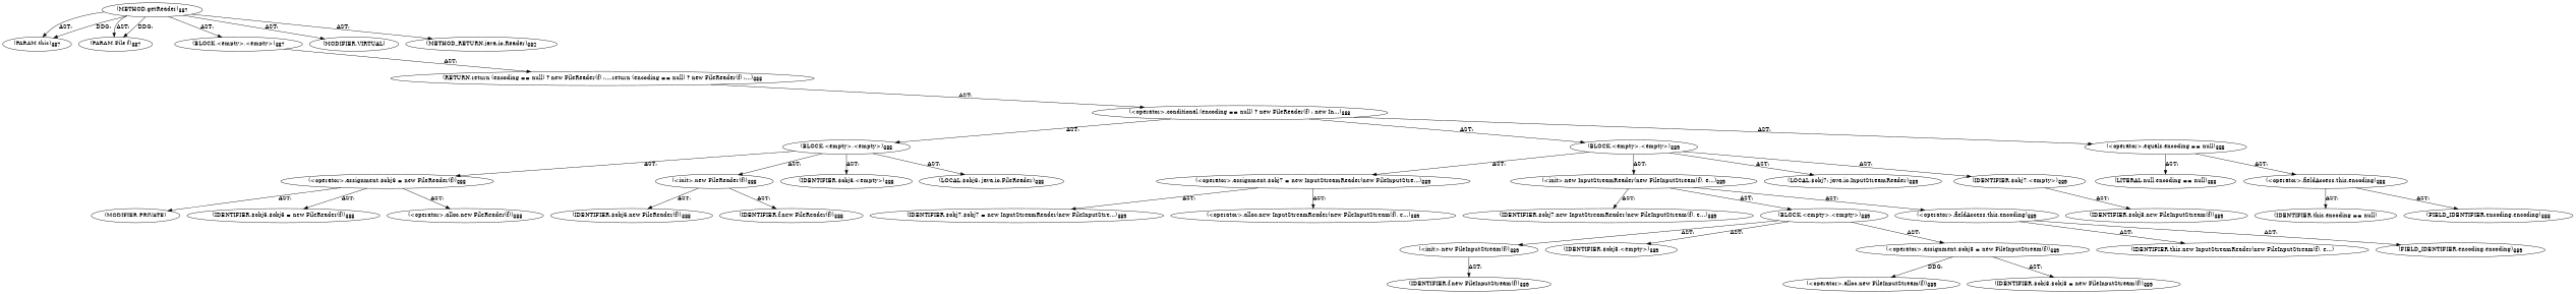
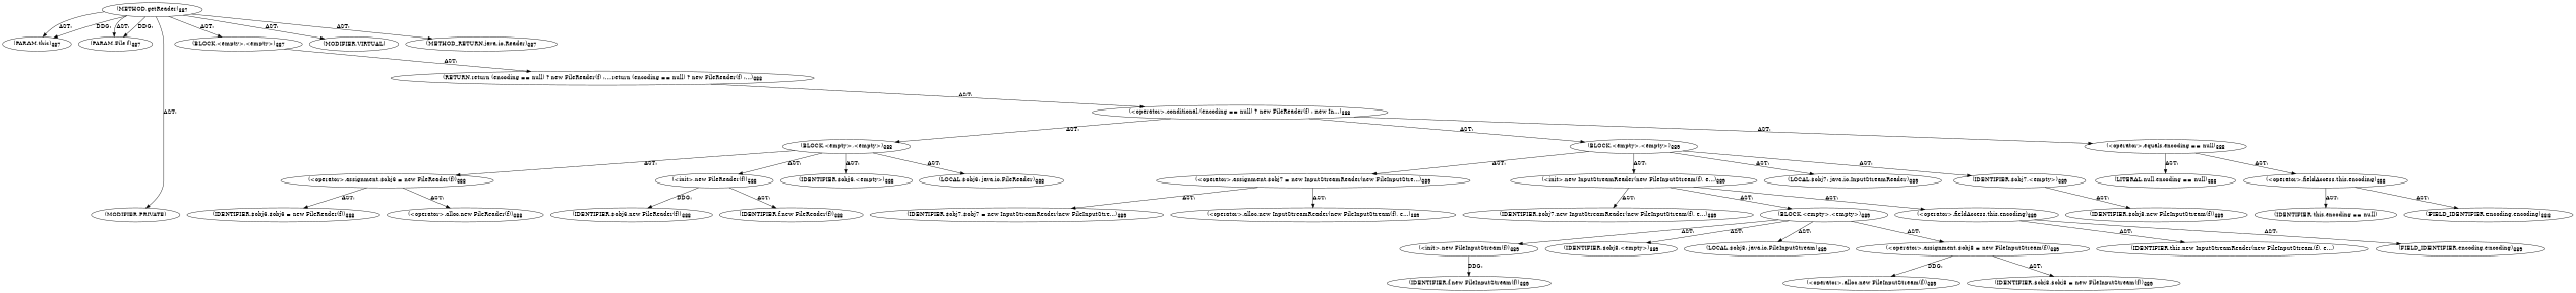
  digraph {
    n1 [label=<(METHOD,getReader)<SUB>387</SUB>>]
    n2 [label=<(PARAM,this)<SUB>387</SUB>>]
    n3 [label=<(PARAM,File f)<SUB>387</SUB>>]
    n4 [label=<(BLOCK,&lt;empty&gt;,&lt;empty&gt;)<SUB>387</SUB>>]
    n5 [label=<(MODIFIER,PRIVATE)>]
    n6 [label=<(MODIFIER,VIRTUAL)>]
-   n7 [label=<(METHOD_RETURN,java.io.Reader)<SUB>382</SUB>>]
+   n7 [label=<(METHOD_RETURN,java.io.Reader)<SUB>387</SUB>>]
    n8 [label=<(RETURN,return (encoding == null) ? new FileReader(f) :...,return (encoding == null) ? new FileReader(f) :...)<SUB>388</SUB>>]
    n9 [label=<(&lt;operator&gt;.conditional,(encoding == null) ? new FileReader(f) : new In...)<SUB>388</SUB>>]
    n10 [label=<(&lt;operator&gt;.equals,encoding == null)<SUB>388</SUB>>]
    n11 [label=<(BLOCK,&lt;empty&gt;,&lt;empty&gt;)<SUB>388</SUB>>]
    n12 [label=<(BLOCK,&lt;empty&gt;,&lt;empty&gt;)<SUB>389</SUB>>]
    n13 [label=<(&lt;operator&gt;.fieldAccess,this.encoding)<SUB>388</SUB>>]
    n14 [label=<(LITERAL,null,encoding == null)<SUB>388</SUB>>]
    n15 [label=<(LOCAL,$obj6: java.io.FileReader)<SUB>388</SUB>>]
    n16 [label=<(&lt;operator&gt;.assignment,$obj6 = new FileReader(f))<SUB>388</SUB>>]
-   n17 [label=<(&lt;init&gt;,new FileReader(f))<SUB>388</SUB>>]
+   n17 [label=<(&lt;init&gt;,new FileReader(f))<SUB>588</SUB>>]
    n18 [label=<(IDENTIFIER,$obj6,&lt;empty&gt;)<SUB>388</SUB>>]
    n19 [label=<(LOCAL,$obj7: java.io.InputStreamReader)<SUB>389</SUB>>]
    n20 [label=<(&lt;operator&gt;.assignment,$obj7 = new InputStreamReader(new FileInputStre...)<SUB>389</SUB>>]
    n21 [label=<(&lt;init&gt;,new InputStreamReader(new FileInputStream(f), e...)<SUB>389</SUB>>]
    n22 [label=<(IDENTIFIER,$obj7,&lt;empty&gt;)<SUB>389</SUB>>]
    n23 [label=<(IDENTIFIER,this,encoding == null)>]
    n24 [label=<(FIELD_IDENTIFIER,encoding,encoding)<SUB>388</SUB>>]
    n25 [label=<(IDENTIFIER,$obj6,$obj6 = new FileReader(f))<SUB>388</SUB>>]
    n26 [label=<(&lt;operator&gt;.alloc,new FileReader(f))<SUB>388</SUB>>]
    n27 [label=<(IDENTIFIER,$obj6,new FileReader(f))<SUB>388</SUB>>]
    n28 [label=<(IDENTIFIER,f,new FileReader(f))<SUB>388</SUB>>]
    n29 [label=<(IDENTIFIER,$obj7,$obj7 = new InputStreamReader(new FileInputStre...)<SUB>389</SUB>>]
    n30 [label=<(&lt;operator&gt;.alloc,new InputStreamReader(new FileInputStream(f), e...)<SUB>389</SUB>>]
    n31 [label=<(IDENTIFIER,$obj7,new InputStreamReader(new FileInputStream(f), e...)<SUB>389</SUB>>]
    n32 [label=<(BLOCK,&lt;empty&gt;,&lt;empty&gt;)<SUB>389</SUB>>]
    n33 [label=<(&lt;operator&gt;.fieldAccess,this.encoding)<SUB>389</SUB>>]
    n34 [label=<(IDENTIFIER,$obj8,new FileInputStream(f))<SUB>389</SUB>>]
+   n35 [label=<(LOCAL,$obj8: java.io.FileInputStream)<SUB>389</SUB>>]
    n36 [label=<(&lt;operator&gt;.assignment,$obj8 = new FileInputStream(f))<SUB>389</SUB>>]
    n37 [label=<(&lt;init&gt;,new FileInputStream(f))<SUB>389</SUB>>]
    n38 [label=<(IDENTIFIER,$obj8,&lt;empty&gt;)<SUB>389</SUB>>]
    n39 [label=<(IDENTIFIER,this,new InputStreamReader(new FileInputStream(f), e...)>]
    n40 [label=<(FIELD_IDENTIFIER,encoding,encoding)<SUB>389</SUB>>]
    n41 [label=<(IDENTIFIER,$obj8,$obj8 = new FileInputStream(f))<SUB>389</SUB>>]
    n42 [label=<(&lt;operator&gt;.alloc,new FileInputStream(f))<SUB>389</SUB>>]
    n43 [label=<(IDENTIFIER,f,new FileInputStream(f))<SUB>389</SUB>>]
    n1 -> n2 [label="AST: "]
    n1 -> n2 [label="DDG: "]
    n1 -> n3 [label="AST: "]
    n1 -> n3 [label="DDG: "]
    n1 -> n4 [label="AST: "]
-   n16 -> n5 [label="AST: "]
+   n1 -> n5 [label="AST: "]
    n1 -> n6 [label="AST: "]
    n1 -> n7 [label="AST: "]
    n4 -> n8 [label="AST: "]
    n8 -> n9 [label="AST: "]
    n9 -> n10 [label="AST: "]
    n9 -> n11 [label="AST: "]
    n9 -> n12 [label="AST: "]
    n10 -> n13 [label="AST: "]
    n10 -> n14 [label="AST: "]
    n11 -> n15 [label="AST: "]
    n11 -> n16 [label="AST: "]
    n11 -> n17 [label="AST: "]
    n11 -> n18 [label="AST: "]
    n12 -> n19 [label="AST: "]
    n12 -> n20 [label="AST: "]
    n12 -> n21 [label="AST: "]
    n12 -> n22 [label="AST: "]
    n13 -> n23 [label="AST: "]
    n13 -> n24 [label="AST: "]
    n16 -> n25 [label="AST: "]
    n16 -> n26 [label="AST: "]
-   n17 -> n27 [label="AST: "]
+   n17 -> n27 [label="DDG: "]
    n17 -> n28 [label="AST: "]
    n20 -> n29 [label="AST: "]
    n20 -> n30 [label="AST: "]
    n21 -> n31 [label="AST: "]
    n21 -> n32 [label="AST: "]
    n21 -> n33 [label="AST: "]
    n22 -> n34 [label="AST: "]
+   n32 -> n35 [label="AST: "]
    n32 -> n36 [label="AST: "]
    n32 -> n37 [label="AST: "]
    n32 -> n38 [label="AST: "]
    n33 -> n39 [label="AST: "]
    n33 -> n40 [label="AST: "]
    n36 -> n41 [label="AST: "]
    n36 -> n42 [label="DDG: "]
-   n37 -> n43 [label="AST: "]
+   n37 -> n43 [label="DDG: "]
  }
